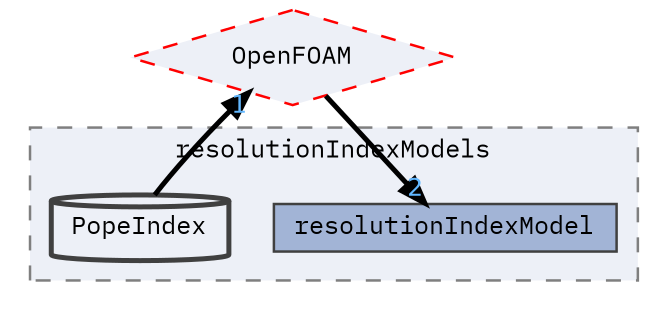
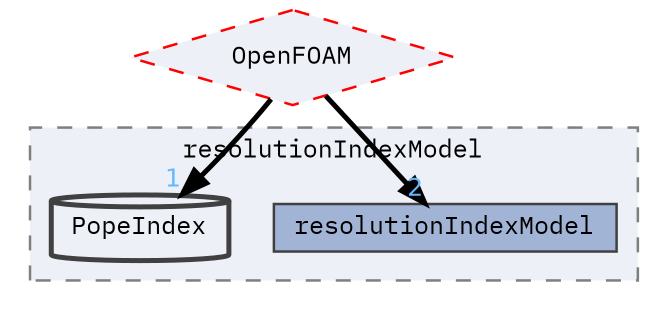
  digraph {
    compound=true
    fontname="IBM Plex Mono"
    node [color=grey25 fillcolor="#edf0f7" fontname="IBM Plex Mono" fontsize=10]
    edge [color=black fontcolor=steelblue1 fontname="IBM Plex Mono" fontsize=10 labeldistance=1.5 labelfontname=Helvetica labelfontsize=10 style=bold]
    n1 [fillcolor="#a2b4d6" height=0.2 label=resolutionIndexModel shape=box style=filled width=0.4]
    n2 [height=0.2 label=PopeIndex shape=cylinder style="filled,bold" width=0.4]
    n3 [color=red height=0.2 label=OpenFOAM shape=diamond style="filled,dashed" width=0.4]
    subgraph cluster_1 {
      bgcolor="#edf0f7"
      fontsize=10
-     label=resolutionIndexModels
+     label=resolutionIndexModel
      pencolor=grey50
      style="filled,dashed"
      n1
      n2
    }
-   n2 -> n3 [headlabel=1]
+   n3 -> n2 [headlabel=1]
    n3 -> n1 [headlabel=2]
  }
